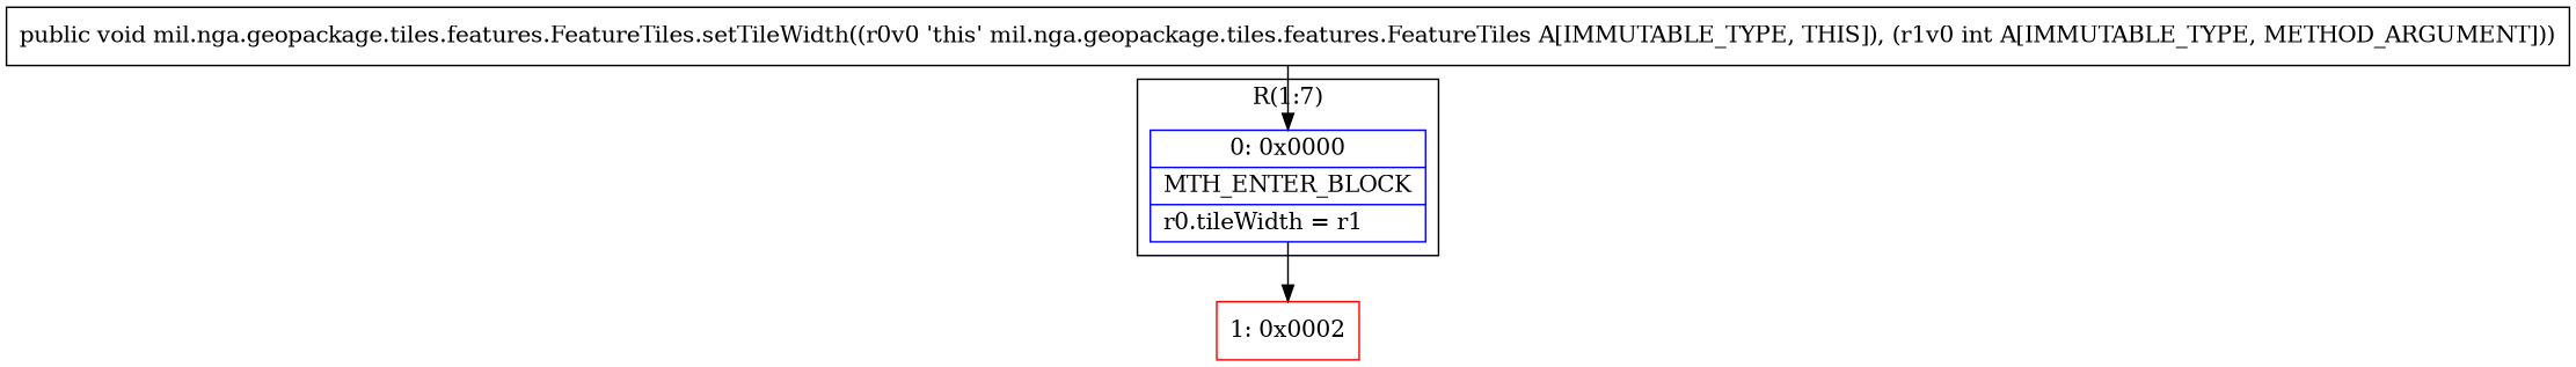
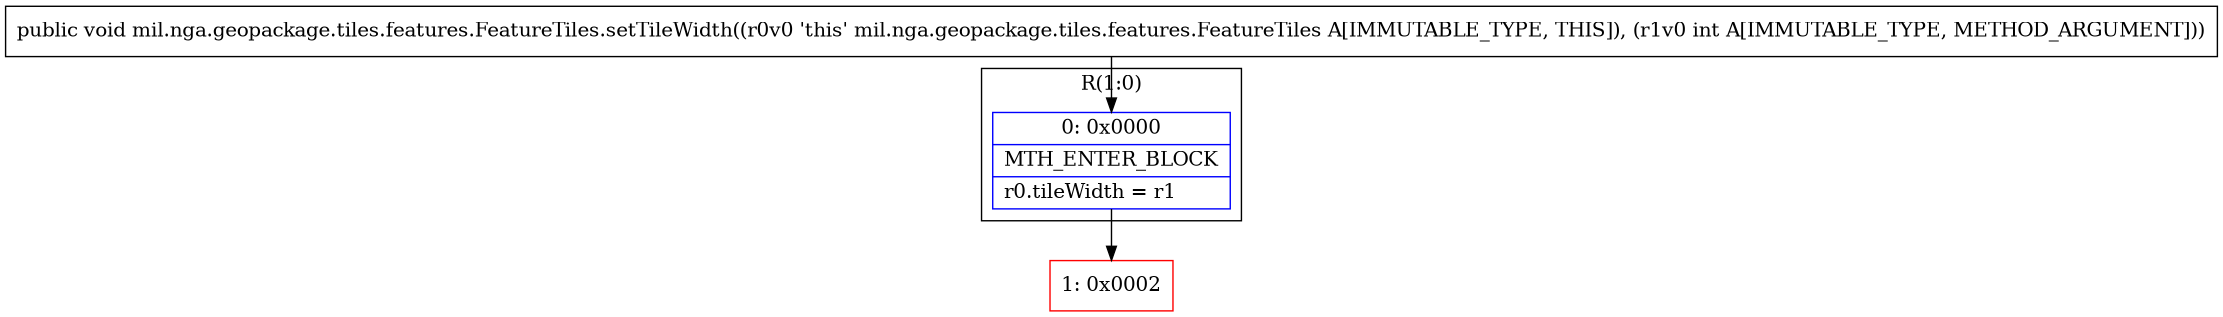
  digraph {
    node [shape=record]
    n1 [color=blue label="{0\:\ 0x0000|MTH_ENTER_BLOCK\l|r0.tileWidth = r1\l}"]
    n2 [color=red label="{1\:\ 0x0002}"]
    n3 [label="{public void mil.nga.geopackage.tiles.features.FeatureTiles.setTileWidth((r0v0 'this' mil.nga.geopackage.tiles.features.FeatureTiles A[IMMUTABLE_TYPE, THIS]), (r1v0 int A[IMMUTABLE_TYPE, METHOD_ARGUMENT])) }"]
    subgraph cluster_1 {
-     label="R(1:7)"
+     label="R(1:0)"
      n1
    }
    n1 -> n2
    n3 -> n1
  }
